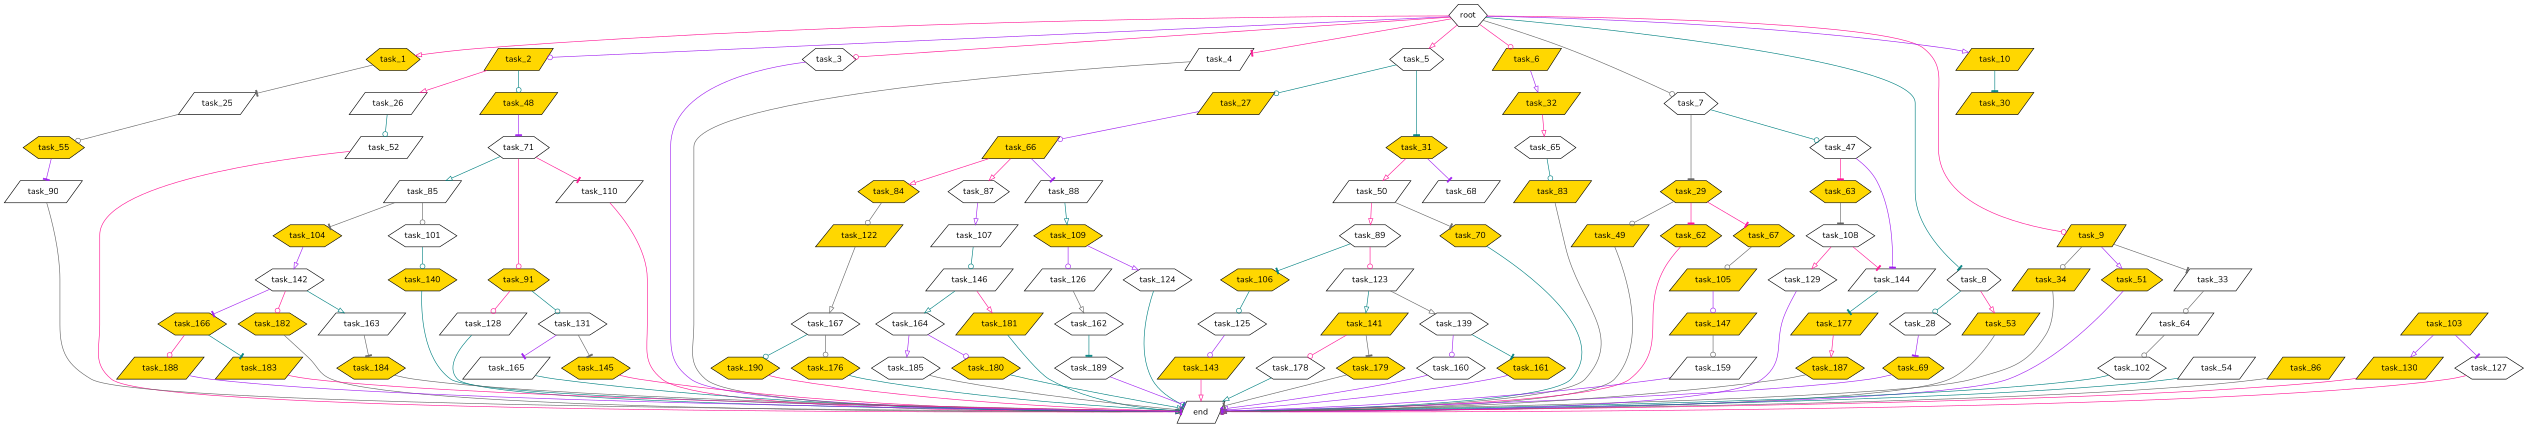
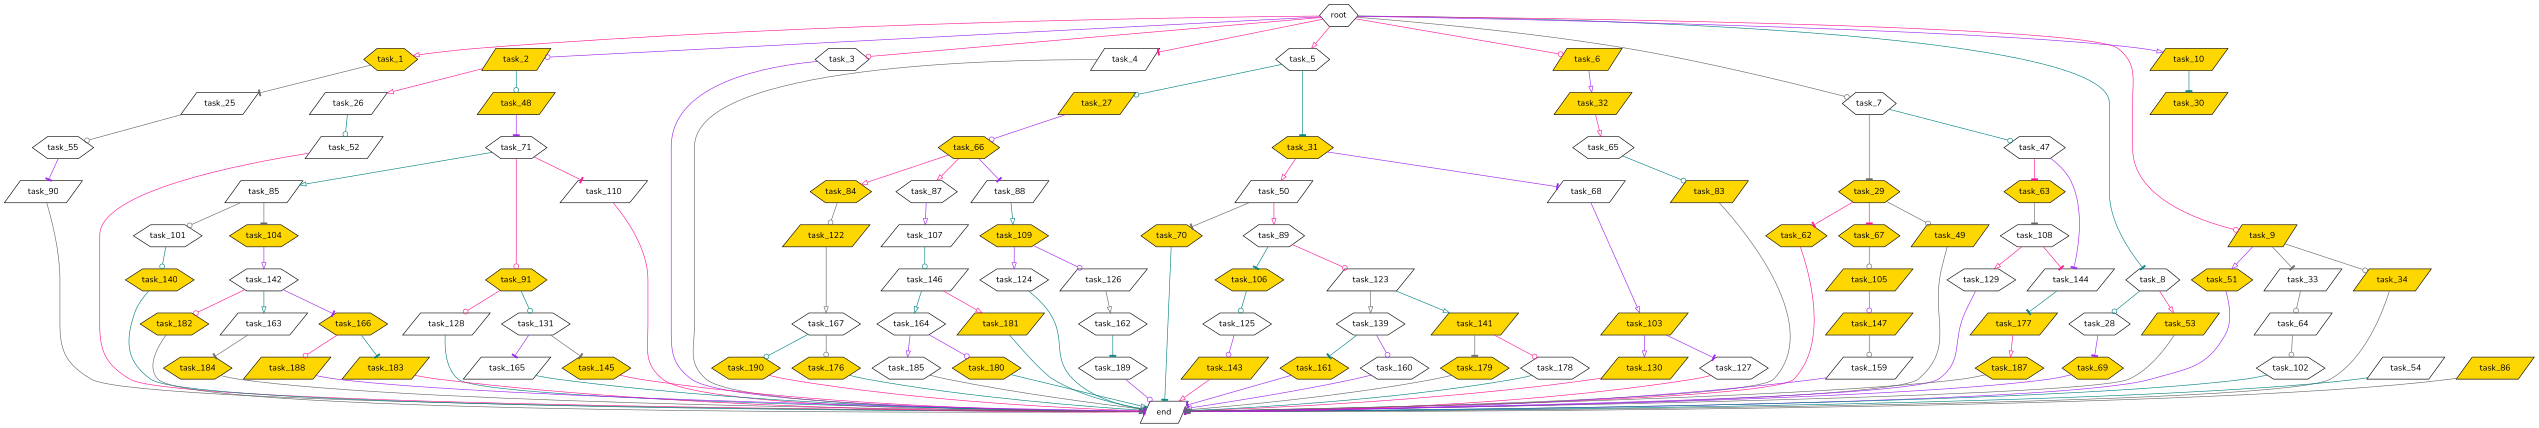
  digraph {
    fontname=Nunito
    node [fillcolor=gold fontname=Nunito shape=hexagon style=filled]
    edge [arrowhead=tee color=deeppink fontname=Nunito]
    task_1
    root [fillcolor=white]
    task_2 [shape=parallelogram]
    task_3 [fillcolor=white]
    task_4 [fillcolor=white shape=parallelogram]
    task_5 [fillcolor=white]
    task_6 [shape=parallelogram]
    task_7 [fillcolor=white]
    task_8 [fillcolor=white]
    task_9 [shape=parallelogram]
    task_10 [shape=parallelogram]
    task_25 [fillcolor=white shape=parallelogram]
    task_26 [fillcolor=white shape=parallelogram]
    task_48 [shape=parallelogram]
    end [fillcolor=white shape=parallelogram]
    task_27 [shape=parallelogram]
    task_31
    task_32 [shape=parallelogram]
    task_29
    task_47 [fillcolor=white]
    task_28 [fillcolor=white]
    task_53 [shape=parallelogram]
    task_33 [fillcolor=white shape=parallelogram]
    task_34 [shape=parallelogram]
    task_51
    task_30 [shape=parallelogram]
-   task_55
+   task_55 [fillcolor=white]
    task_52 [fillcolor=white shape=parallelogram]
    task_71 [fillcolor=white]
-   task_66 [shape=parallelogram]
+   task_66
    task_50 [fillcolor=white shape=parallelogram]
    task_68 [fillcolor=white shape=parallelogram]
    task_65 [fillcolor=white]
    task_49 [shape=parallelogram]
    task_62
    task_67
    task_63
    task_144 [fillcolor=white shape=parallelogram]
    task_69
    task_64 [fillcolor=white shape=parallelogram]
    task_90 [fillcolor=white shape=parallelogram]
    task_84
    task_87 [fillcolor=white]
    task_88 [fillcolor=white shape=parallelogram]
    task_105 [shape=parallelogram]
    task_54 [fillcolor=white shape=parallelogram]
    task_70
    task_89 [fillcolor=white]
    task_103 [shape=parallelogram]
    task_83 [shape=parallelogram]
    task_102 [fillcolor=white]
    task_108 [fillcolor=white]
    task_86 [shape=parallelogram]
    task_85 [fillcolor=white shape=parallelogram]
    task_91
    task_110 [fillcolor=white shape=parallelogram]
    task_106
    task_123 [fillcolor=white shape=parallelogram]
    task_129 [fillcolor=white]
    task_122 [shape=parallelogram]
    task_107 [fillcolor=white shape=parallelogram]
    task_109
    task_147 [shape=parallelogram]
    task_127 [fillcolor=white]
    task_130 [shape=parallelogram]
    task_101 [fillcolor=white]
    task_104
    task_128 [fillcolor=white shape=parallelogram]
    task_131 [fillcolor=white]
    task_167 [fillcolor=white]
    task_140
    task_142 [fillcolor=white]
    task_146 [fillcolor=white shape=parallelogram]
    task_124 [fillcolor=white]
    task_126 [fillcolor=white shape=parallelogram]
    task_125 [fillcolor=white]
    task_139 [fillcolor=white]
    task_141 [shape=parallelogram]
    task_145
    task_165 [fillcolor=white shape=parallelogram]
    task_163 [fillcolor=white shape=parallelogram]
    task_166
    task_182
    task_159 [fillcolor=white shape=parallelogram]
    task_143 [shape=parallelogram]
    task_164 [fillcolor=white]
    task_181 [shape=parallelogram]
    task_177 [shape=parallelogram]
    task_162 [fillcolor=white]
    task_176
    task_190
    task_160 [fillcolor=white]
    task_161
    task_178 [fillcolor=white]
    task_179
    task_189 [fillcolor=white]
    task_184
    task_183 [shape=parallelogram]
    task_188 [shape=parallelogram]
    task_187
    task_180
    task_185 [fillcolor=white]
    task_1 -> task_25 [color=gray40]
    root -> task_1 [arrowhead=onormal]
    root -> task_2 [arrowhead=odot color=purple]
    root -> task_3 [arrowhead=odot]
    root -> task_4
    root -> task_5 [arrowhead=onormal]
    root -> task_6 [arrowhead=odot]
    root -> task_7 [arrowhead=odot color=gray40]
    root -> task_8 [color=teal]
    root -> task_9 [arrowhead=odot]
    root -> task_10 [arrowhead=onormal color=purple]
    task_2 -> task_26 [arrowhead=onormal]
    task_2 -> task_48 [arrowhead=odot color=teal]
    task_3 -> end [color=purple]
    task_4 -> end [color=gray40]
    task_5 -> task_27 [arrowhead=odot color=teal]
    task_5 -> task_31 [color=teal]
    task_6 -> task_32 [arrowhead=onormal color=purple]
    task_7 -> task_29 [color=gray40]
    task_7 -> task_47 [arrowhead=odot color=teal]
    task_8 -> task_28 [arrowhead=odot color=teal]
    task_8 -> task_53 [arrowhead=onormal]
    task_9 -> task_33 [color=gray40]
    task_9 -> task_34 [arrowhead=odot color=gray40]
    task_9 -> task_51 [arrowhead=onormal color=purple]
    task_10 -> task_30 [color=teal]
    task_25 -> task_55 [arrowhead=odot color=gray40]
    task_26 -> task_52 [arrowhead=odot color=teal]
    task_48 -> task_71 [color=purple]
    task_27 -> task_66 [arrowhead=odot color=purple]
    task_31 -> task_50 [arrowhead=onormal]
    task_31 -> task_68 [color=purple]
    task_32 -> task_65 [arrowhead=onormal]
    task_29 -> task_49 [arrowhead=odot color=gray40]
    task_29 -> task_62
    task_29 -> task_67
    task_47 -> task_63
    task_47 -> task_144 [color=purple]
    task_28 -> task_69 [color=purple]
    task_53 -> end [arrowhead=odot color=gray40]
    task_33 -> task_64 [arrowhead=odot color=gray40]
    task_34 -> end [arrowhead=onormal color=gray40]
    task_51 -> end [arrowhead=onormal color=purple]
    task_55 -> task_90 [color=purple]
    task_52 -> end [arrowhead=onormal]
    task_71 -> task_85 [arrowhead=onormal color=teal]
    task_71 -> task_91 [arrowhead=odot]
    task_71 -> task_110
    task_66 -> task_84 [arrowhead=onormal]
    task_66 -> task_87 [arrowhead=onormal]
    task_66 -> task_88 [color=purple]
    task_50 -> task_70 [color=gray40]
    task_50 -> task_89 [arrowhead=onormal]
+   task_68 -> task_103 [arrowhead=onormal color=purple]
    task_65 -> task_83 [arrowhead=odot color=teal]
    task_49 -> end [arrowhead=odot color=gray40]
    task_62 -> end
    task_67 -> task_105 [arrowhead=odot color=gray40]
    task_63 -> task_108 [color=gray40]
    task_144 -> task_177 [color=teal]
    task_69 -> end [color=purple]
    task_64 -> task_102 [arrowhead=odot color=gray40]
    task_90 -> end [arrowhead=onormal color=gray40]
    task_84 -> task_122 [arrowhead=odot color=gray40]
    task_87 -> task_107 [arrowhead=onormal color=purple]
    task_88 -> task_109 [arrowhead=onormal color=teal]
    task_105 -> task_147 [arrowhead=odot color=purple]
    task_54 -> end [color=teal]
    task_70 -> end [color=teal]
    task_89 -> task_106 [color=teal]
    task_89 -> task_123 [arrowhead=odot]
    task_103 -> task_127 [color=purple]
    task_103 -> task_130 [arrowhead=onormal color=purple]
    task_83 -> end [arrowhead=odot color=gray40]
    task_102 -> end [color=teal]
    task_108 -> task_144
    task_108 -> task_129 [arrowhead=onormal]
    task_86 -> end [arrowhead=onormal color=gray40]
    task_85 -> task_101 [arrowhead=odot color=gray40]
    task_85 -> task_104 [color=gray40]
    task_91 -> task_128 [arrowhead=odot]
    task_91 -> task_131 [arrowhead=odot color=teal]
    task_110 -> end [arrowhead=onormal]
    task_106 -> task_125 [arrowhead=odot color=teal]
    task_123 -> task_139 [arrowhead=onormal color=gray40]
    task_123 -> task_141 [arrowhead=onormal color=teal]
    task_129 -> end [arrowhead=odot color=purple]
    task_122 -> task_167 [arrowhead=onormal color=gray40]
    task_107 -> task_146 [arrowhead=odot color=teal]
    task_109 -> task_124 [arrowhead=onormal color=purple]
    task_109 -> task_126 [arrowhead=odot color=purple]
    task_147 -> task_159 [arrowhead=odot color=gray40]
    task_127 -> end [arrowhead=odot]
    task_130 -> end
    task_101 -> task_140 [arrowhead=odot color=teal]
    task_104 -> task_142 [arrowhead=onormal color=purple]
    task_128 -> end [arrowhead=onormal color=teal]
    task_131 -> task_145 [color=gray40]
    task_131 -> task_165 [color=purple]
    task_167 -> task_176 [arrowhead=odot color=gray40]
    task_167 -> task_190 [arrowhead=odot color=teal]
    task_140 -> end [color=teal]
    task_142 -> task_163 [arrowhead=onormal color=teal]
    task_142 -> task_166 [color=purple]
    task_142 -> task_182 [arrowhead=odot]
    task_146 -> task_164 [arrowhead=onormal color=teal]
    task_146 -> task_181 [arrowhead=onormal]
    task_124 -> end [color=teal]
    task_126 -> task_162 [arrowhead=onormal color=gray40]
    task_125 -> task_143 [arrowhead=odot color=purple]
    task_139 -> task_160 [arrowhead=odot color=purple]
    task_139 -> task_161 [color=teal]
    task_141 -> task_178 [arrowhead=odot]
    task_141 -> task_179 [color=gray40]
    task_145 -> end
    task_165 -> end [arrowhead=onormal color=teal]
    task_163 -> task_184 [color=gray40]
    task_166 -> task_183 [color=teal]
    task_166 -> task_188 [arrowhead=odot]
    task_182 -> end [color=gray40]
    task_159 -> end [color=purple]
    task_143 -> end [arrowhead=onormal]
    task_164 -> task_180 [arrowhead=odot color=purple]
    task_164 -> task_185 [arrowhead=onormal color=purple]
    task_181 -> end [color=teal]
    task_177 -> task_187 [arrowhead=onormal]
    task_162 -> task_189 [color=teal]
    task_176 -> end [color=teal]
    task_190 -> end
    task_160 -> end [arrowhead=onormal color=purple]
    task_161 -> end [color=purple]
    task_178 -> end [arrowhead=onormal color=teal]
    task_179 -> end [color=gray40]
    task_189 -> end [arrowhead=odot color=purple]
    task_184 -> end [arrowhead=odot color=gray40]
    task_183 -> end
    task_188 -> end [color=purple]
    task_187 -> end [arrowhead=odot color=gray40]
    task_180 -> end [arrowhead=onormal color=teal]
    task_185 -> end [arrowhead=odot color=gray40]
  }
